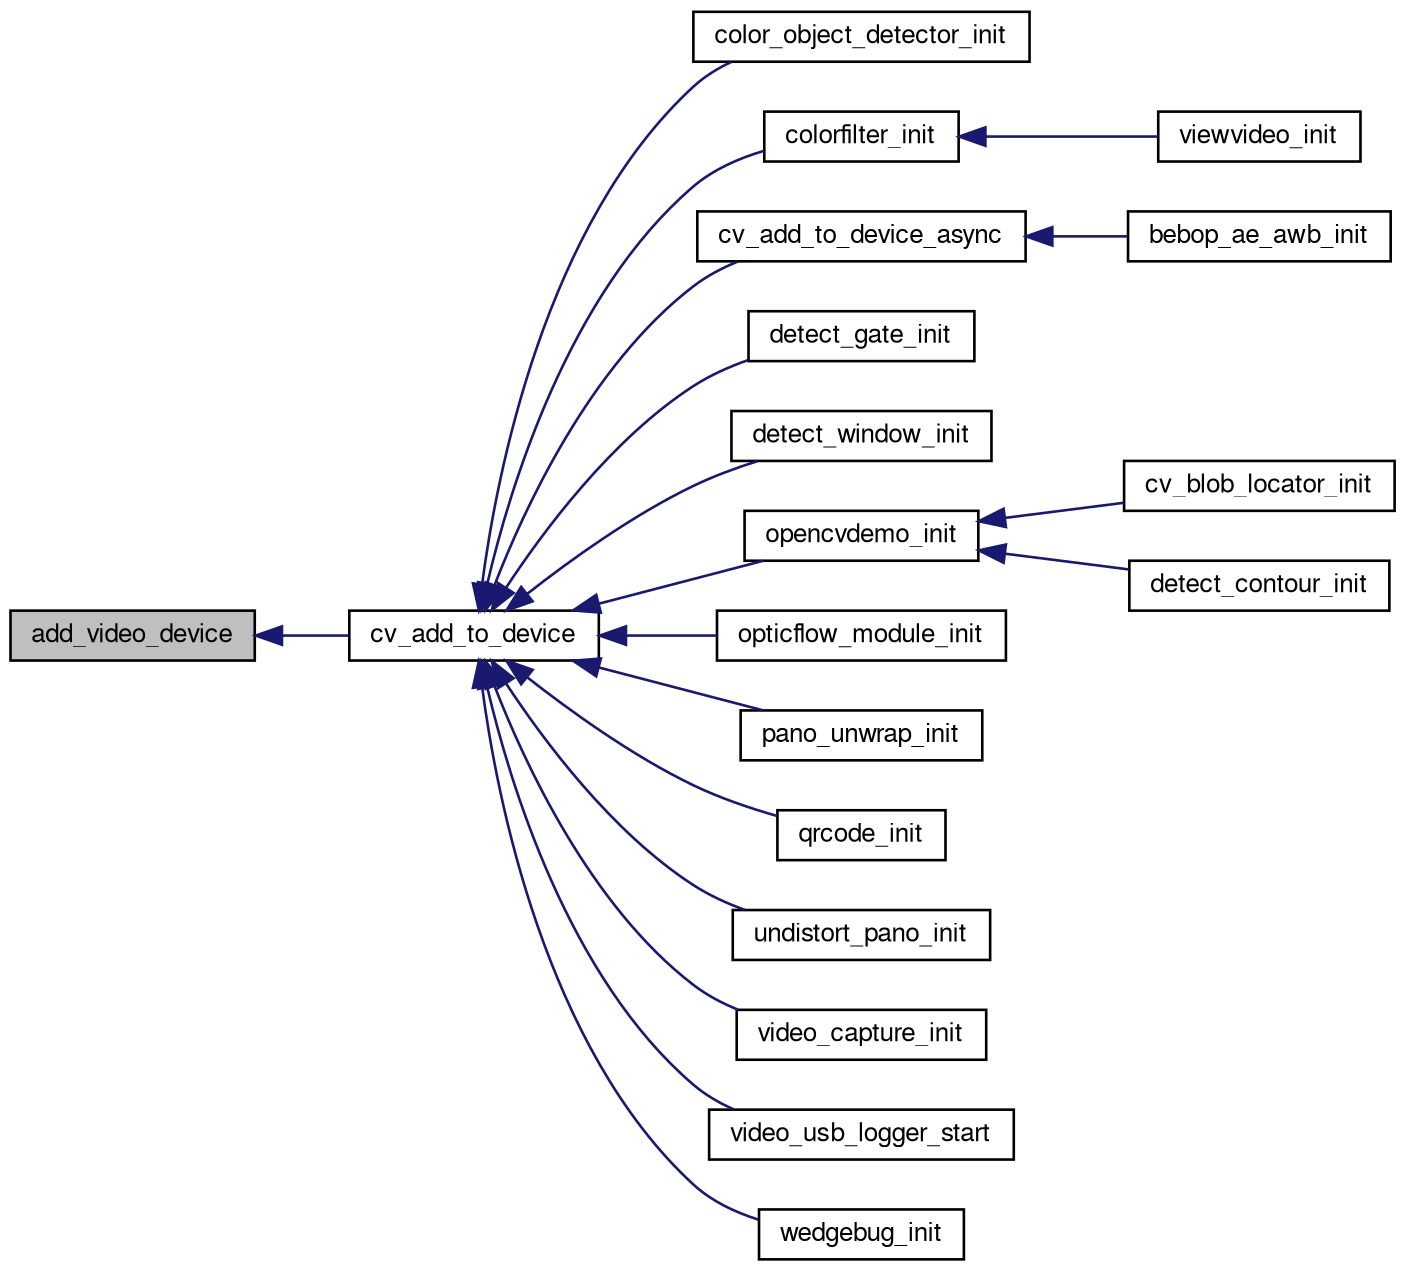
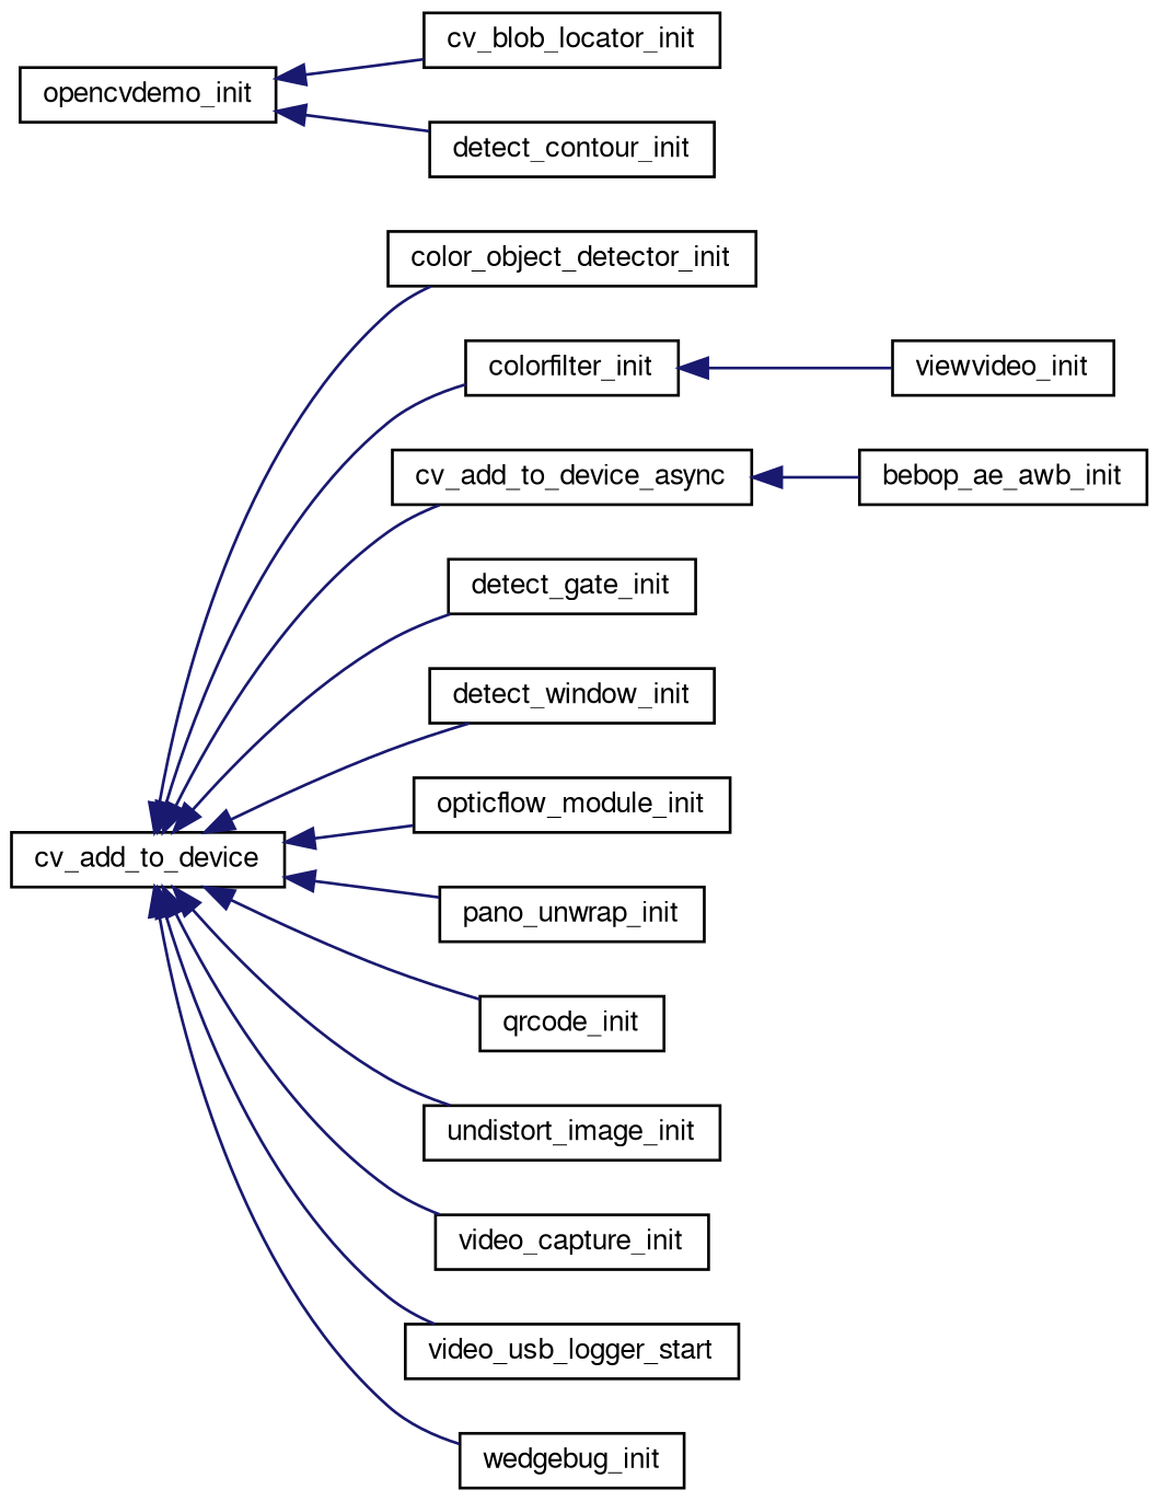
  digraph {
    rankdir=LR
    node [color=black fillcolor=white fontname=FreeSans fontsize=10 shape=record style=filled]
    edge [color=midnightblue dir=back fontname=FreeSans fontsize=10 labelfontname=FreeSans labelfontsize=10 style=solid]
-   n1 [fillcolor=grey75 fontcolor=black height=0.2 label=add_video_device width=0.4]
    n2 [height=0.2 label=cv_add_to_device width=0.4]
    n3 [height=0.2 label=color_object_detector_init width=0.4]
    n4 [height=0.2 label=colorfilter_init width=0.4]
    n5 [height=0.2 label=cv_add_to_device_async width=0.4]
    n6 [height=0.2 label=detect_gate_init width=0.4]
    n7 [height=0.2 label=detect_window_init width=0.4]
    n8 [height=0.2 label=opencvdemo_init width=0.4]
    n9 [height=0.2 label=opticflow_module_init width=0.4]
    n10 [height=0.2 label=pano_unwrap_init width=0.4]
    n11 [height=0.2 label=qrcode_init width=0.4]
-   n12 [height=0.2 label=undistort_pano_init width=0.4]
+   n12 [height=0.2 label=undistort_image_init width=0.4]
    n13 [height=0.2 label=video_capture_init width=0.4]
    n14 [height=0.2 label=video_usb_logger_start width=0.4]
    n15 [height=0.2 label=wedgebug_init width=0.4]
    n16 [height=0.2 label=viewvideo_init width=0.4]
    n17 [height=0.2 label=bebop_ae_awb_init width=0.4]
    n18 [height=0.2 label=cv_blob_locator_init width=0.4]
    n19 [height=0.2 label=detect_contour_init width=0.4]
-   n1 -> n2
    n2 -> n3
    n2 -> n4
    n2 -> n5
    n2 -> n6
    n2 -> n7
-   n2 -> n8
    n2 -> n9
    n2 -> n10
    n2 -> n11
    n2 -> n12
    n2 -> n13
    n2 -> n14
    n2 -> n15
    n4 -> n16
    n5 -> n17
    n8 -> n18
    n8 -> n19
  }
